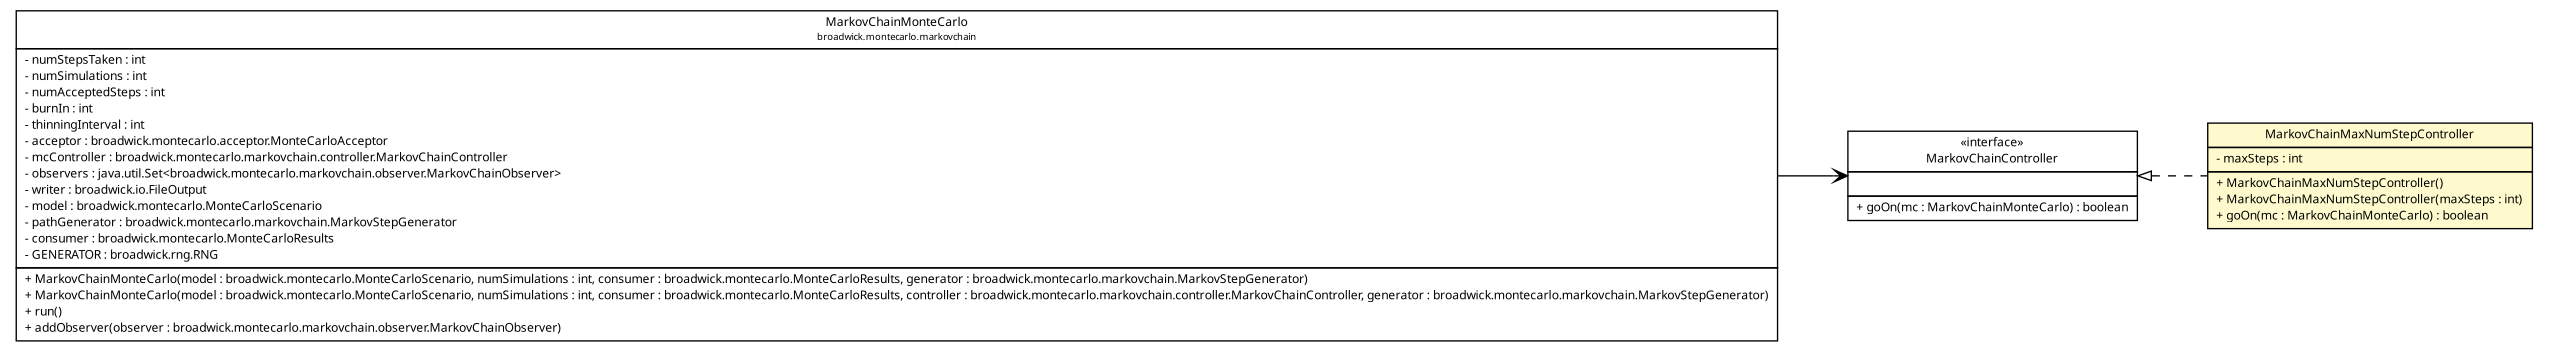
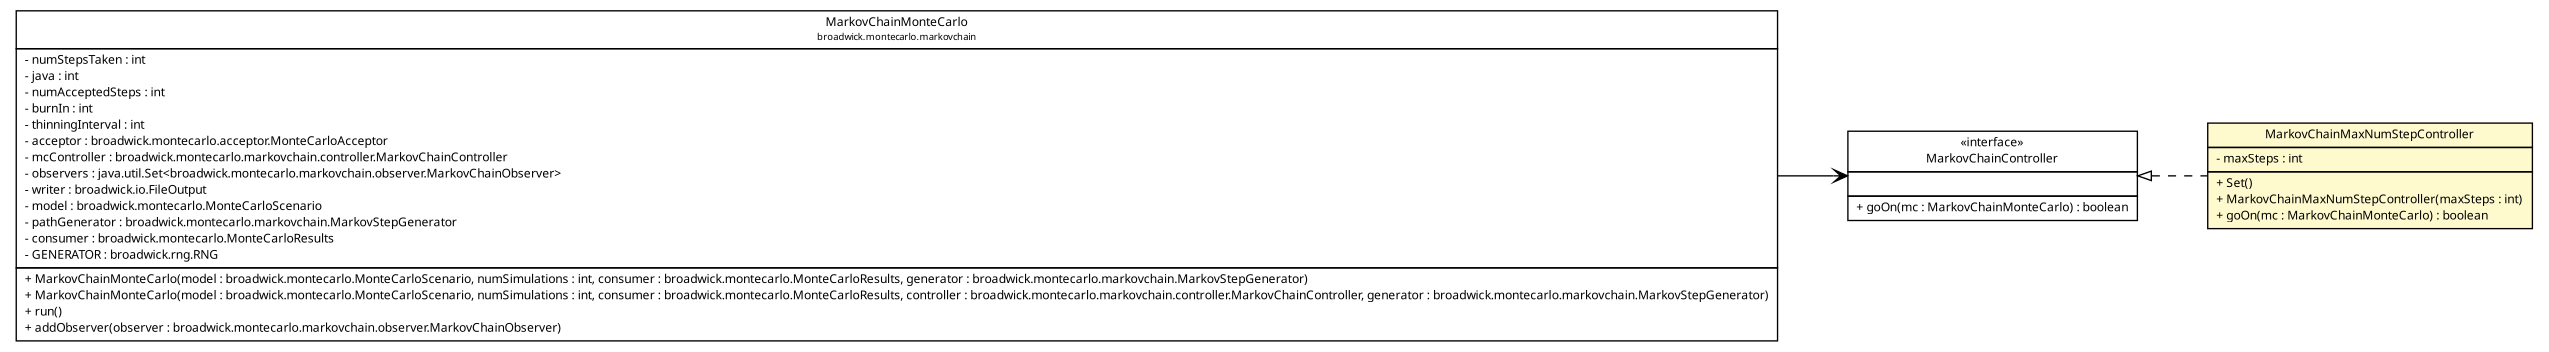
  digraph {
    fontname="Noto Sans"
    nodesep=0.25
    rankdir=LR
    ranksep=0.5
    node [fontcolor=black fontname="Noto Sans" fontsize=9.0 shape=plaintext]
    edge [fontname="Noto Sans" headport=p labelfontname="Trebuchet MS" labelfontsize=10 tailport=p]
-   n1 [label=<<table title="broadwick.montecarlo.markovchain.controller.MarkovChainMaxNumStepController" border="0" cellborder="1" cellspacing="0" cellpadding="2" port="p" bgcolor="lemonChiffon" href="./MarkovChainMaxNumStepController.html"> 		<tr><td><table border="0" cellspacing="0" cellpadding="1"> <tr><td align="center" balign="center"><font face="Trebuchet MS"> MarkovChainMaxNumStepController </font></td></tr> 		</table></td></tr> 		<tr><td><table border="0" cellspacing="0" cellpadding="1"> <tr><td align="left" balign="left"> - maxSteps : int </td></tr> 		</table></td></tr> 		<tr><td><table border="0" cellspacing="0" cellpadding="1"> <tr><td align="left" balign="left"> + MarkovChainMaxNumStepController() </td></tr> <tr><td align="left" balign="left"> + MarkovChainMaxNumStepController(maxSteps : int) </td></tr> <tr><td align="left" balign="left"> + goOn(mc : MarkovChainMonteCarlo) : boolean </td></tr> 		</table></td></tr> 		</table>>]
-   n2 [label=<<table title="broadwick.montecarlo.markovchain.MarkovChainMonteCarlo" border="0" cellborder="1" cellspacing="0" cellpadding="2" port="p" href="../MarkovChainMonteCarlo.html"> 		<tr><td><table border="0" cellspacing="0" cellpadding="1"> <tr><td align="center" balign="center"><font face="Trebuchet MS"> MarkovChainMonteCarlo </font></td></tr> <tr><td align="center" balign="center"><font face="Trebuchet MS" point-size="7.0"> broadwick.montecarlo.markovchain </font></td></tr> 		</table></td></tr> 		<tr><td><table border="0" cellspacing="0" cellpadding="1"> <tr><td align="left" balign="left"> - numStepsTaken : int </td></tr> <tr><td align="left" balign="left"> - numSimulations : int </td></tr> <tr><td align="left" balign="left"> - numAcceptedSteps : int </td></tr> <tr><td align="left" balign="left"> - burnIn : int </td></tr> <tr><td align="left" balign="left"> - thinningInterval : int </td></tr> <tr><td align="left" balign="left"> - acceptor : broadwick.montecarlo.acceptor.MonteCarloAcceptor </td></tr> <tr><td align="left" balign="left"> - mcController : broadwick.montecarlo.markovchain.controller.MarkovChainController </td></tr> <tr><td align="left" balign="left"> - observers : java.util.Set&lt;broadwick.montecarlo.markovchain.observer.MarkovChainObserver&gt; </td></tr> <tr><td align="left" balign="left"> - writer : broadwick.io.FileOutput </td></tr> <tr><td align="left" balign="left"> - model : broadwick.montecarlo.MonteCarloScenario </td></tr> <tr><td align="left" balign="left"> - pathGenerator : broadwick.montecarlo.markovchain.MarkovStepGenerator </td></tr> <tr><td align="left" balign="left"> - consumer : broadwick.montecarlo.MonteCarloResults </td></tr> <tr><td align="left" balign="left"> - GENERATOR : broadwick.rng.RNG </td></tr> 		</table></td></tr> 		<tr><td><table border="0" cellspacing="0" cellpadding="1"> <tr><td align="left" balign="left"> + MarkovChainMonteCarlo(model : broadwick.montecarlo.MonteCarloScenario, numSimulations : int, consumer : broadwick.montecarlo.MonteCarloResults, generator : broadwick.montecarlo.markovchain.MarkovStepGenerator) </td></tr> <tr><td align="left" balign="left"> + MarkovChainMonteCarlo(model : broadwick.montecarlo.MonteCarloScenario, numSimulations : int, consumer : broadwick.montecarlo.MonteCarloResults, controller : broadwick.montecarlo.markovchain.controller.MarkovChainController, generator : broadwick.montecarlo.markovchain.MarkovStepGenerator) </td></tr> <tr><td align="left" balign="left"> + run() </td></tr> <tr><td align="left" balign="left"> + addObserver(observer : broadwick.montecarlo.markovchain.observer.MarkovChainObserver) </td></tr> 		</table></td></tr> 		</table>>]
+   n1 [label=<<table title="broadwick.montecarlo.markovchain.controller.MarkovChainMaxNumStepController" border="0" cellborder="1" cellspacing="0" cellpadding="2" port="p" bgcolor="lemonChiffon" href="./MarkovChainMaxNumStepController.html"> 		<tr><td><table border="0" cellspacing="0" cellpadding="1"> <tr><td align="center" balign="center"><font face="Trebuchet MS"> MarkovChainMaxNumStepController </font></td></tr> 		</table></td></tr> 		<tr><td><table border="0" cellspacing="0" cellpadding="1"> <tr><td align="left" balign="left"> - maxSteps : int </td></tr> 		</table></td></tr> 		<tr><td><table border="0" cellspacing="0" cellpadding="1"> <tr><td align="left" balign="left"> + Set() </td></tr> <tr><td align="left" balign="left"> + MarkovChainMaxNumStepController(maxSteps : int) </td></tr> <tr><td align="left" balign="left"> + goOn(mc : MarkovChainMonteCarlo) : boolean </td></tr> 		</table></td></tr> 		</table>>]
+   n2 [label=<<table title="broadwick.montecarlo.markovchain.MarkovChainMonteCarlo" border="0" cellborder="1" cellspacing="0" cellpadding="2" port="p" href="../MarkovChainMonteCarlo.html"> 		<tr><td><table border="0" cellspacing="0" cellpadding="1"> <tr><td align="center" balign="center"><font face="Trebuchet MS"> MarkovChainMonteCarlo </font></td></tr> <tr><td align="center" balign="center"><font face="Trebuchet MS" point-size="7.0"> broadwick.montecarlo.markovchain </font></td></tr> 		</table></td></tr> 		<tr><td><table border="0" cellspacing="0" cellpadding="1"> <tr><td align="left" balign="left"> - numStepsTaken : int </td></tr> <tr><td align="left" balign="left"> - java : int </td></tr> <tr><td align="left" balign="left"> - numAcceptedSteps : int </td></tr> <tr><td align="left" balign="left"> - burnIn : int </td></tr> <tr><td align="left" balign="left"> - thinningInterval : int </td></tr> <tr><td align="left" balign="left"> - acceptor : broadwick.montecarlo.acceptor.MonteCarloAcceptor </td></tr> <tr><td align="left" balign="left"> - mcController : broadwick.montecarlo.markovchain.controller.MarkovChainController </td></tr> <tr><td align="left" balign="left"> - observers : java.util.Set&lt;broadwick.montecarlo.markovchain.observer.MarkovChainObserver&gt; </td></tr> <tr><td align="left" balign="left"> - writer : broadwick.io.FileOutput </td></tr> <tr><td align="left" balign="left"> - model : broadwick.montecarlo.MonteCarloScenario </td></tr> <tr><td align="left" balign="left"> - pathGenerator : broadwick.montecarlo.markovchain.MarkovStepGenerator </td></tr> <tr><td align="left" balign="left"> - consumer : broadwick.montecarlo.MonteCarloResults </td></tr> <tr><td align="left" balign="left"> - GENERATOR : broadwick.rng.RNG </td></tr> 		</table></td></tr> 		<tr><td><table border="0" cellspacing="0" cellpadding="1"> <tr><td align="left" balign="left"> + MarkovChainMonteCarlo(model : broadwick.montecarlo.MonteCarloScenario, numSimulations : int, consumer : broadwick.montecarlo.MonteCarloResults, generator : broadwick.montecarlo.markovchain.MarkovStepGenerator) </td></tr> <tr><td align="left" balign="left"> + MarkovChainMonteCarlo(model : broadwick.montecarlo.MonteCarloScenario, numSimulations : int, consumer : broadwick.montecarlo.MonteCarloResults, controller : broadwick.montecarlo.markovchain.controller.MarkovChainController, generator : broadwick.montecarlo.markovchain.MarkovStepGenerator) </td></tr> <tr><td align="left" balign="left"> + run() </td></tr> <tr><td align="left" balign="left"> + addObserver(observer : broadwick.montecarlo.markovchain.observer.MarkovChainObserver) </td></tr> 		</table></td></tr> 		</table>>]
    n3 [label=<<table title="broadwick.montecarlo.markovchain.controller.MarkovChainController" border="0" cellborder="1" cellspacing="0" cellpadding="2" port="p" href="./MarkovChainController.html"> 		<tr><td><table border="0" cellspacing="0" cellpadding="1"> <tr><td align="center" balign="center"> &#171;interface&#187; </td></tr> <tr><td align="center" balign="center"><font face="Trebuchet MS"> MarkovChainController </font></td></tr> 		</table></td></tr> 		<tr><td><table border="0" cellspacing="0" cellpadding="1"> <tr><td align="left" balign="left">  </td></tr> 		</table></td></tr> 		<tr><td><table border="0" cellspacing="0" cellpadding="1"> <tr><td align="left" balign="left"><font face="Trebuchet MS" point-size="9.0"> + goOn(mc : MarkovChainMonteCarlo) : boolean </font></td></tr> 		</table></td></tr> 		</table>>]
    n2 -> n3 [arrowhead=open color=black fontcolor=black fontsize=10.0]
    n3 -> n1 [arrowtail=empty dir=back fontsize=10 style=dashed]
  }
